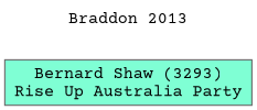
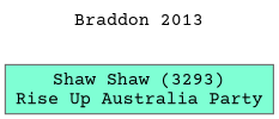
  digraph {
    label="Braddon 2013"
    labelloc=t
    mclimit=10
    fontname="Courier Prime"
-   n1 [label="Bernard Shaw (3293)\nRise Up Australia Party" shape=box style=filled fillcolor=aquamarine color=gray40 fontname="Courier Prime"]
+   n1 [label="Shaw Shaw (3293)\nRise Up Australia Party" shape=box style=filled fillcolor=aquamarine color=gray40 fontname="Courier Prime"]
  }
